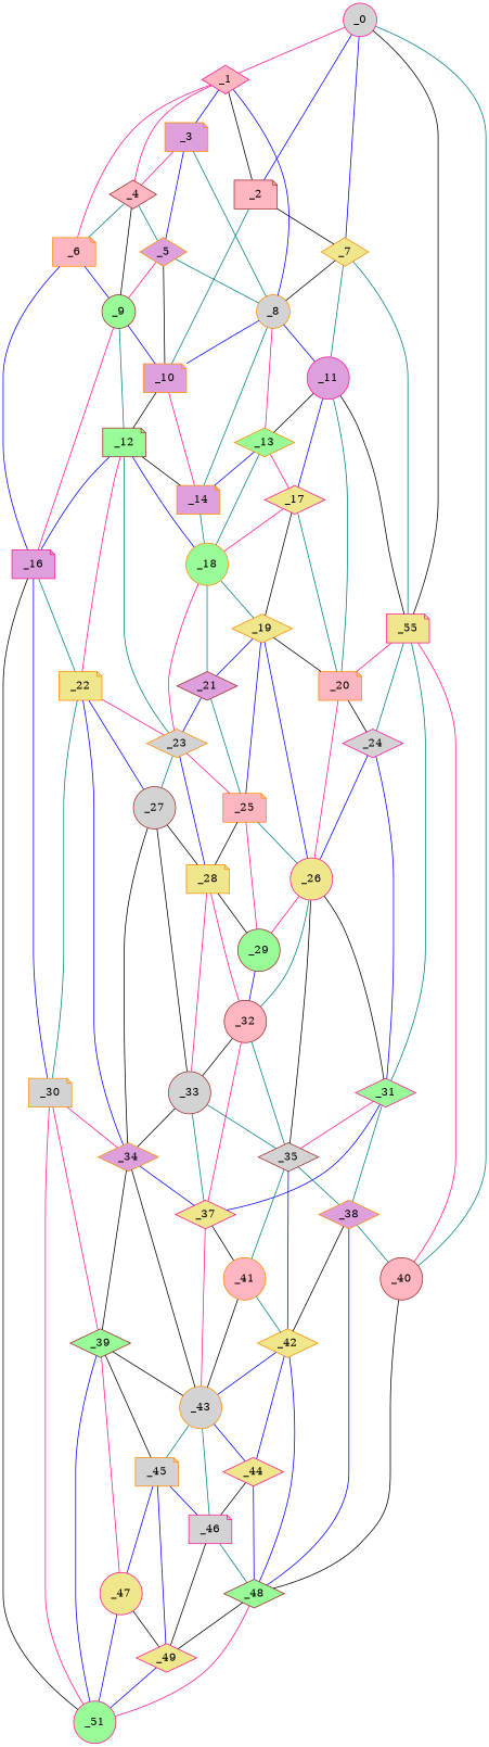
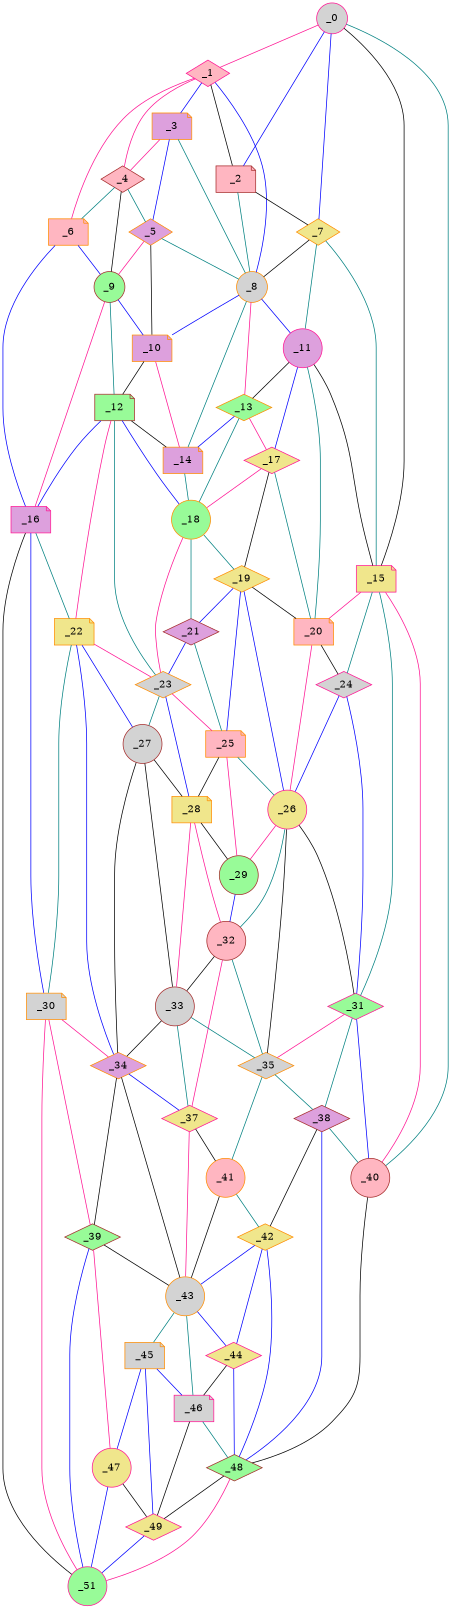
  graph {
    node [color=darkorange fillcolor=khaki shape=diamond style=filled x=5 y=58]
    edge [color=blue valence=2]
    _0 [color=deeppink fillcolor=lightgrey shape=circle x=4 y=96]
    _1 [color=deeppink fillcolor=lightpink y=63]
    _2 [color=brown fillcolor=lightpink shape=note y=73]
    _7 [x=31 y=77]
-   _15 [color=deeppink shape=note x=48 y=91 label=_55]
+   _15 [color=deeppink shape=note x=48 y=91]
    _40 [color=brown fillcolor=lightpink shape=circle x=93 y=105]
    _3 [fillcolor=plum shape=note x=22 y=54]
    _4 [color=brown fillcolor=lightpink x=24 y=47]
    _6 [fillcolor=lightpink shape=note x=27 y=39]
    _8 [fillcolor=lightgrey shape=circle x=32 y=69]
    _11 [color=deeppink fillcolor=plum shape=circle x=40 y=78]
    _20 [fillcolor=lightpink shape=note x=56 y=80]
    _24 [color=deeppink fillcolor=lightgrey x=63 y=82]
    _31 [color=deeppink fillcolor=palegreen x=73 y=88]
    _48 [color=brown fillcolor=palegreen x=115 y=74]
    _5 [fillcolor=plum x=26 y=55]
    _9 [color=brown fillcolor=palegreen shape=circle x=33 y=48]
    _16 [color=deeppink fillcolor=plum shape=note x=49 y=25]
    _10 [fillcolor=plum shape=note x=33 y=55]
    _13 [fillcolor=palegreen x=42 y=70]
    _14 [fillcolor=plum shape=note x=43 y=56]
    _17 [color=deeppink x=51 y=71]
    _26 [color=deeppink shape=circle x=66 y=73]
-   _35 [color=brown fillcolor=lightgrey x=81 y=61]
-   _38 [fillcolor=plum x=92 y=86]
+   _35 [fillcolor=lightgrey x=81 y=61]
+   _38 [color=brown fillcolor=plum x=92 y=86]
    n26 [color=deeppink fillcolor=palegreen label=_51 shape=circle x=125 y=29]
    _49 [color=deeppink x=121 y=39]
    _12 [color=brown fillcolor=palegreen shape=note x=42 y=51]
    _22 [shape=note x=62 y=38]
    _30 [fillcolor=lightgrey shape=note x=71 y=27]
    _18 [fillcolor=palegreen shape=circle x=52 y=57]
    _23 [fillcolor=lightgrey x=62 y=46]
    _27 [color=brown fillcolor=lightgrey shape=circle x=67 y=46]
    _34 [fillcolor=plum x=80 y=41]
    _39 [color=brown fillcolor=palegreen x=93 y=29]
    _19 [x=56 y=71]
    _21 [color=brown fillcolor=plum x=58]
    _25 [fillcolor=lightpink shape=note x=64]
    _28 [shape=note x=68 y=54]
    _29 [color=brown fillcolor=palegreen shape=circle x=70 y=59]
    _32 [color=brown fillcolor=lightpink shape=circle x=75 y=59]
    _33 [color=brown fillcolor=lightgrey shape=circle x=79 y=55]
    _37 [color=deeppink x=89]
    _43 [fillcolor=lightgrey shape=circle x=98]
    _41 [fillcolor=lightpink shape=circle x=94 y=62]
    _42 [x=96 y=71]
    _45 [fillcolor=lightgrey shape=note x=110 y=48]
    _47 [color=deeppink shape=circle x=112 y=31]
    _44 [color=deeppink x=109 y=64]
    _46 [color=deeppink fillcolor=lightgrey shape=note x=110 y=57]
    _0 -- _1 [color=deeppink valence=1]
    _0 -- _2 [valence=1]
    _0 -- _7
    _0 -- _15 [color=black valence=1]
    _0 -- _40 [color=teal valence=1]
    _1 -- _2 [color=black valence=1]
    _1 -- _3
    _1 -- _4 [color=deeppink valence=1]
    _1 -- _6 [color=deeppink valence=1]
    _1 -- _8
    _2 -- _7 [color=black]
-   _2 -- _10 [color=teal]
+   _2 -- _8 [color=teal]
    _7 -- _15 [color=teal valence=1]
    _7 -- _8 [color=black valence=1]
    _7 -- _11 [color=teal valence=1]
    _15 -- _40 [color=deeppink]
    _15 -- _20 [color=deeppink]
    _15 -- _24 [color=teal valence=1]
    _15 -- _31 [color=teal]
    _40 -- _48 [color=black valence=1]
    _3 -- _4 [color=deeppink valence=1]
    _3 -- _8 [color=teal valence=1]
    _3 -- _5
    _4 -- _6 [color=teal]
    _4 -- _5 [color=teal]
    _4 -- _9 [color=black valence=1]
    _6 -- _9
    _6 -- _16 [valence=1]
    _8 -- _11
    _8 -- _10 [valence=1]
    _8 -- _13 [color=deeppink]
    _8 -- _14 [color=teal]
    _11 -- _15 [color=black]
    _11 -- _20 [color=teal]
    _11 -- _13 [color=black valence=1]
    _11 -- _17
    _20 -- _24 [color=black]
    _20 -- _26 [color=deeppink]
    _24 -- _31
    _24 -- _26 [valence=1]
-   _31 -- _37 [valence=1]
+   _31 -- _40 [valence=1]
    _31 -- _35 [color=deeppink valence=1]
    _31 -- _38 [color=teal]
    _48 -- n26 [color=deeppink valence=1]
    _48 -- _49 [color=black valence=1]
    _5 -- _8 [color=teal]
    _5 -- _9 [color=deeppink valence=1]
    _5 -- _10 [color=black]
    _9 -- _16 [color=deeppink]
    _9 -- _10
    _9 -- _12 [color=teal]
    _16 -- n26 [color=black valence=1]
    _16 -- _22 [color=teal valence=1]
    _16 -- _30
    _10 -- _14 [color=deeppink]
    _10 -- _12 [color=black]
    _13 -- _14 [valence=1]
    _13 -- _17 [color=deeppink valence=1]
    _13 -- _18 [color=teal]
    _14 -- _18 [color=teal]
    _17 -- _20 [color=teal valence=1]
    _17 -- _18 [color=deeppink]
    _17 -- _19 [color=black valence=1]
    _26 -- _31 [color=black]
    _26 -- _35 [color=black]
    _26 -- _29 [color=deeppink]
    _26 -- _32 [color=teal valence=1]
    _35 -- _38 [color=teal valence=1]
    _35 -- _41 [color=teal valence=1]
-   _35 -- _42
    _38 -- _40 [color=teal]
    _38 -- _48
    _38 -- _42 [color=black]
    _49 -- n26
    _12 -- _16
    _12 -- _14 [color=black]
    _12 -- _22 [color=deeppink]
    _12 -- _18 [valence=1]
    _12 -- _23 [color=teal]
    _22 -- _30 [color=teal]
    _22 -- _23 [color=deeppink valence=1]
    _22 -- _27
    _22 -- _34
    _30 -- n26 [color=deeppink]
    _30 -- _34 [color=deeppink valence=1]
    _30 -- _39 [color=deeppink]
    _18 -- _23 [color=deeppink]
    _18 -- _19 [color=teal]
    _18 -- _21 [color=teal]
    _23 -- _27 [color=teal]
    _23 -- _25 [color=deeppink]
    _23 -- _28
    _27 -- _34 [color=black]
    _27 -- _28 [color=black valence=1]
    _27 -- _33 [color=black]
    _34 -- _39 [color=black]
    _34 -- _37 [valence=1]
    _34 -- _43 [color=black]
    _39 -- n26
    _39 -- _43 [color=black]
-   _39 -- _45 [color=black valence=1]
    _39 -- _47 [color=deeppink]
    _19 -- _20 [color=black valence=1]
    _19 -- _26
    _19 -- _21
    _19 -- _25
    _21 -- _23
    _21 -- _25 [color=teal]
    _25 -- _26 [color=teal]
    _25 -- _28 [color=black]
    _25 -- _29 [color=deeppink]
    _28 -- _29 [color=black]
    _28 -- _32 [color=deeppink valence=1]
    _28 -- _33 [color=deeppink]
    _29 -- _32
    _32 -- _35 [color=teal valence=1]
    _32 -- _33 [color=black]
    _32 -- _37 [color=deeppink]
    _33 -- _35 [color=teal]
    _33 -- _34 [color=black]
    _33 -- _37 [color=teal]
    _37 -- _43 [color=deeppink]
    _37 -- _41 [color=black]
    _43 -- _45 [color=teal]
    _43 -- _44
    _43 -- _46 [color=teal valence=1]
    _41 -- _43 [color=black valence=1]
    _41 -- _42 [color=teal]
    _42 -- _48 [valence=1]
    _42 -- _43
    _42 -- _44 [valence=1]
    _45 -- _49
    _45 -- _47
    _45 -- _46
    _47 -- n26 [valence=1]
    _47 -- _49 [color=black valence=1]
    _44 -- _48
    _44 -- _46 [color=black valence=1]
    _46 -- _48 [color=teal]
    _46 -- _49 [color=black valence=1]
  }
